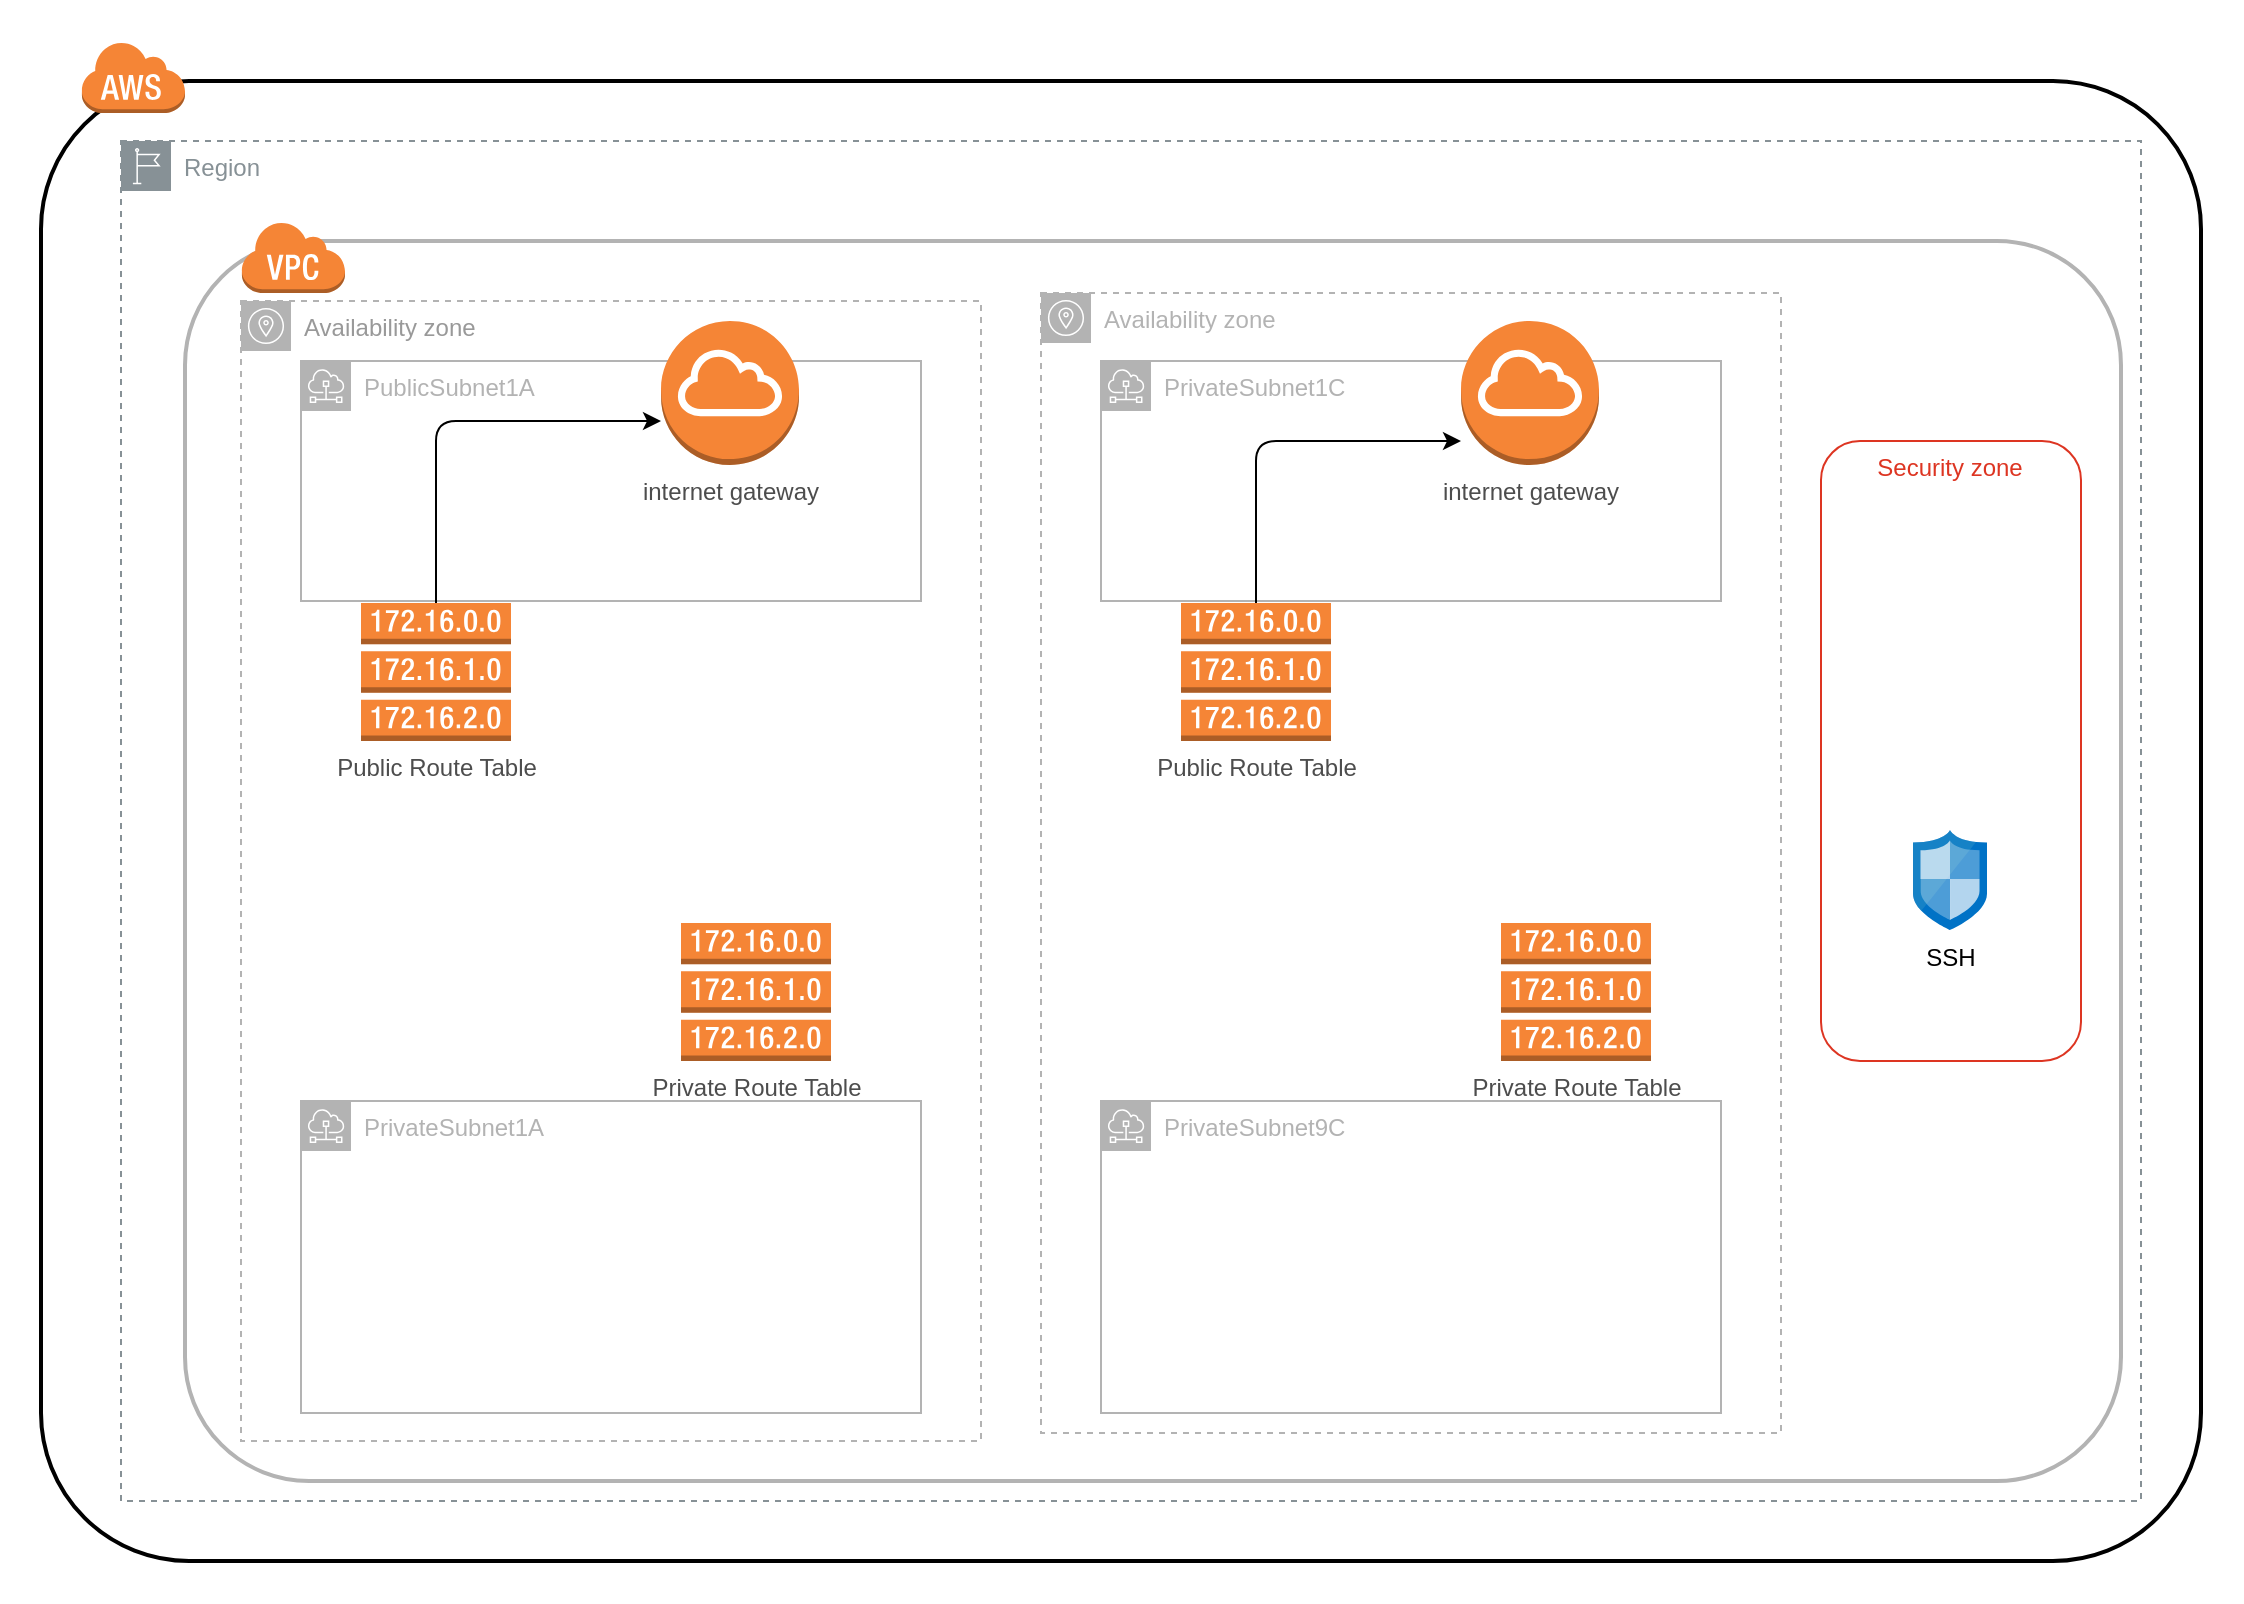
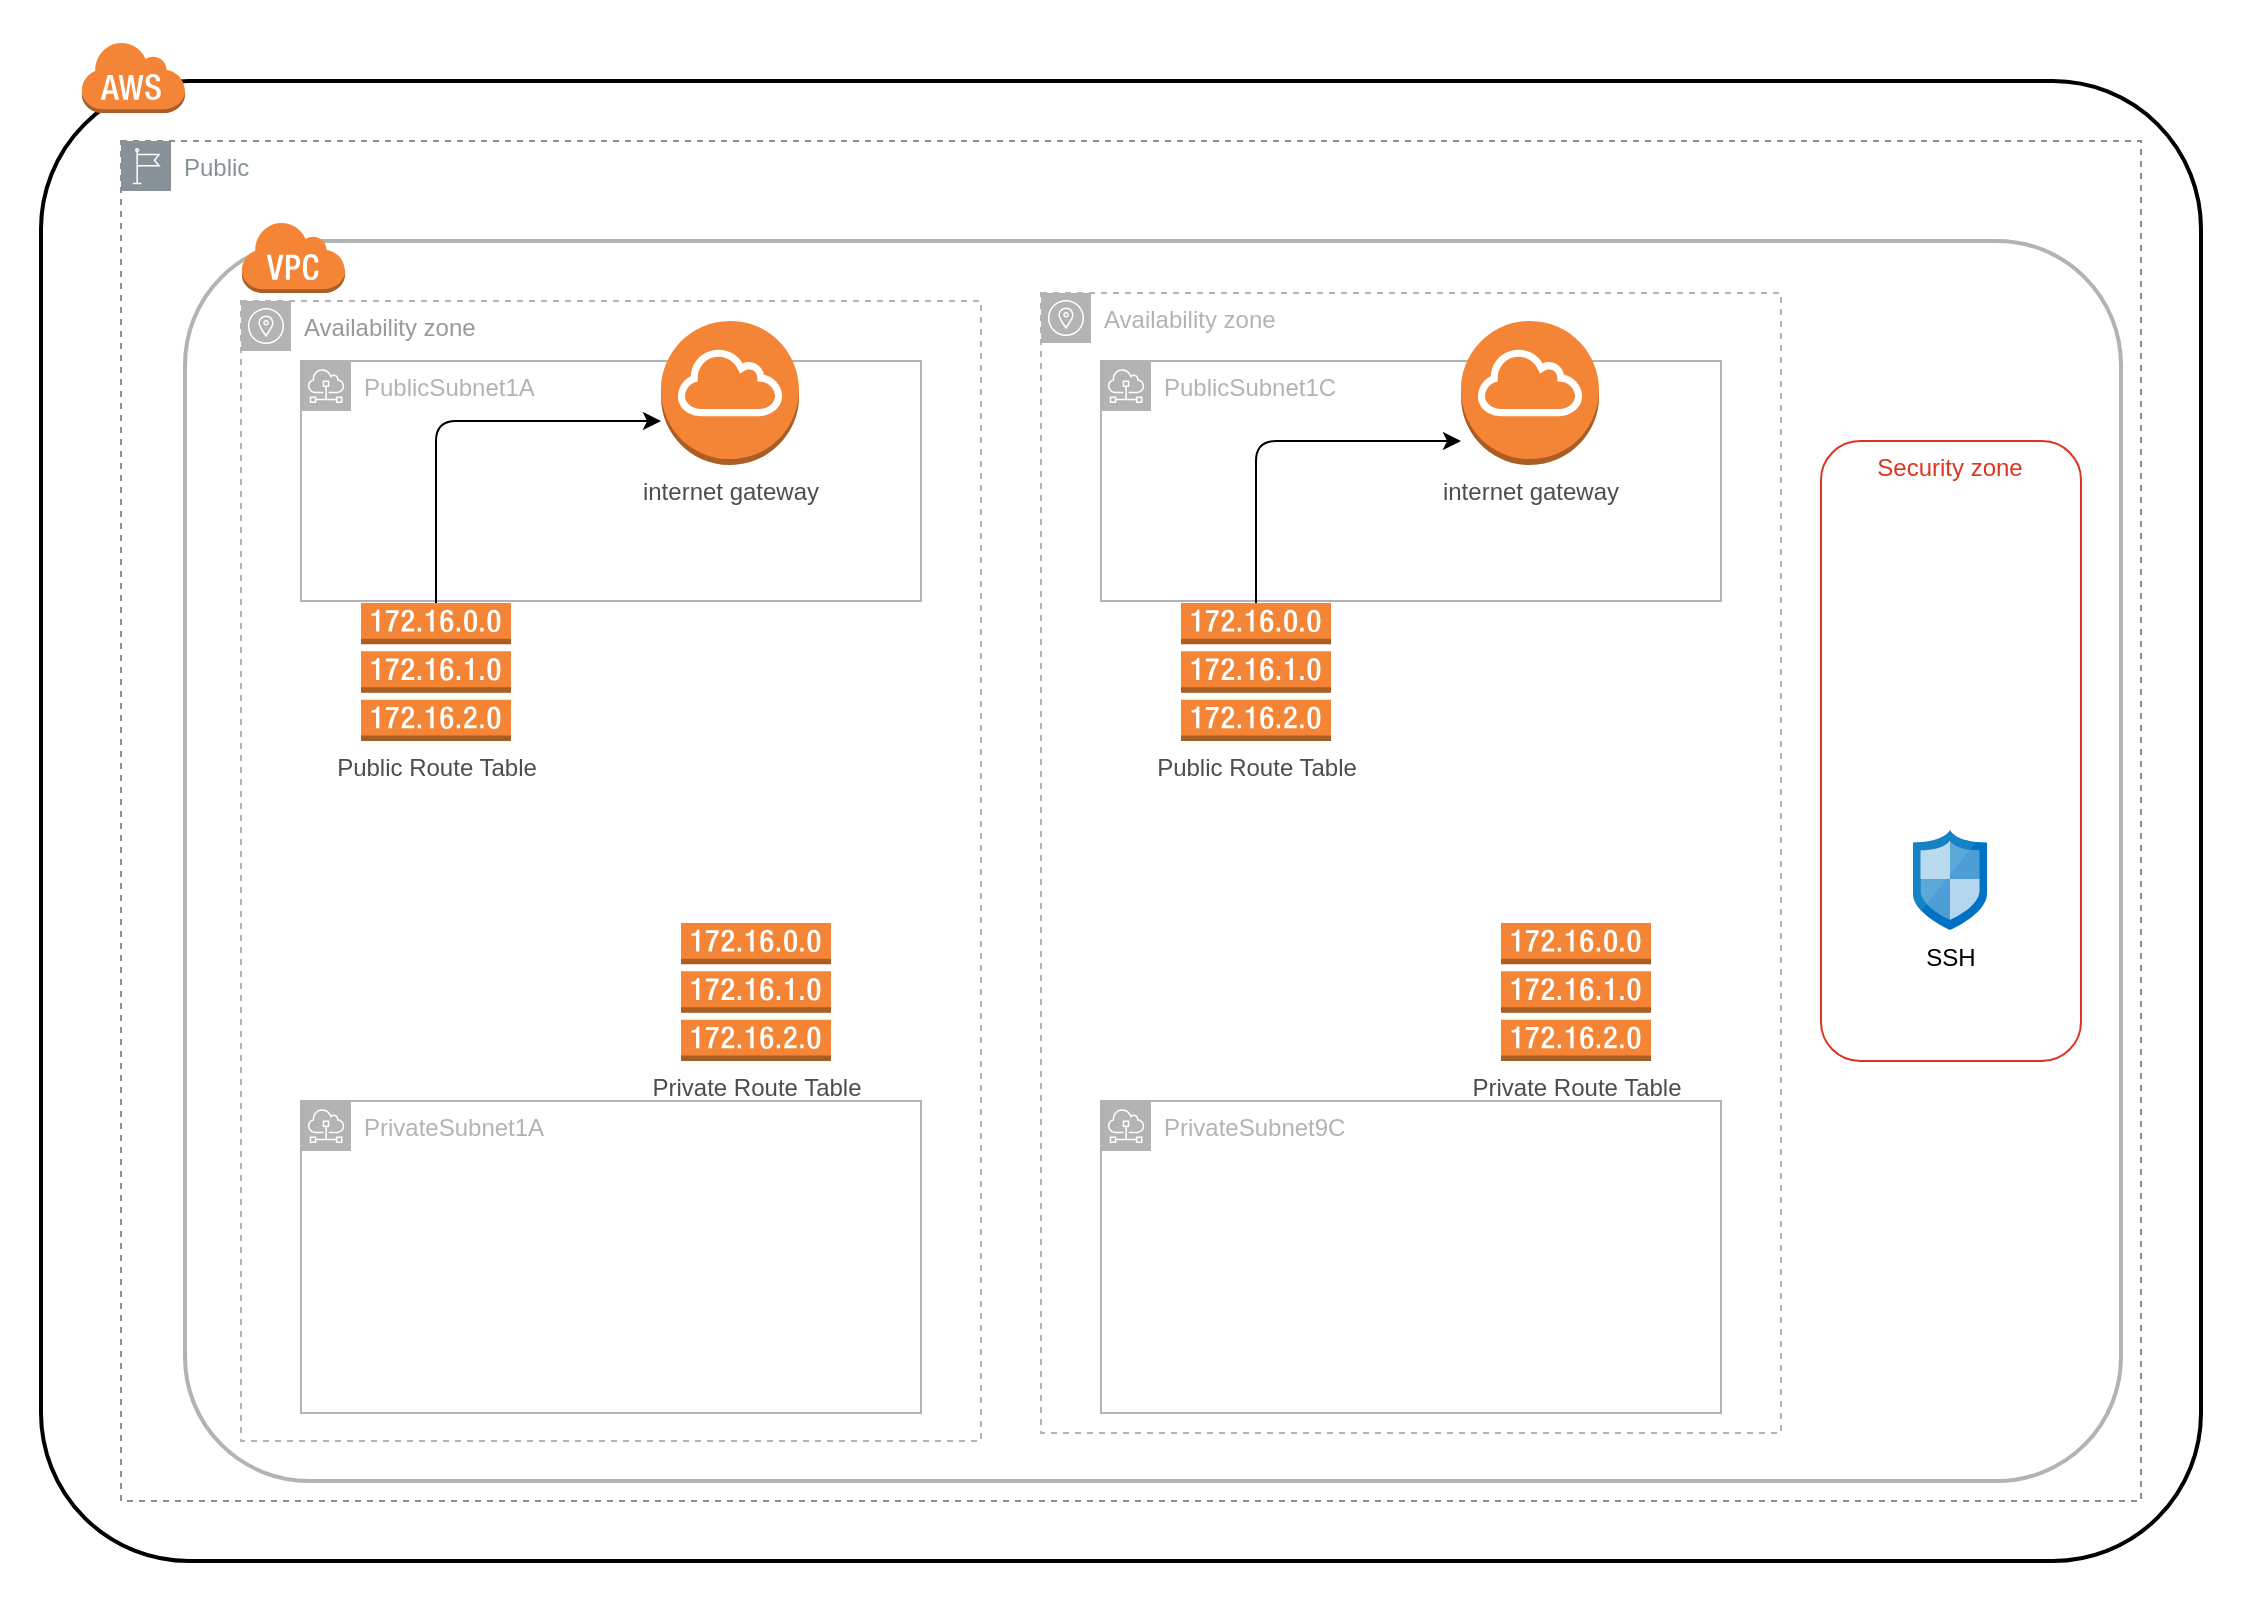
  <mxCell id="0" />
  <mxCell id="1" parent="0" />
  <mxCell id="2" value="" style="rounded=1;arcSize=10;dashed=0;fillColor=none;gradientColor=none;strokeWidth=2;strokeColor=#000000;" parent="1" vertex="1"><mxGeometry x="20" y="40" width="1080" height="740" as="geometry" /></mxCell>
- <mxCell id="3" value="Region" style="sketch=0;outlineConnect=0;gradientColor=none;html=1;whiteSpace=wrap;fontSize=12;fontStyle=0;shape=mxgraph.aws4.group;grIcon=mxgraph.aws4.group_region;strokeColor=#879196;fillColor=none;verticalAlign=top;align=left;spacingLeft=30;fontColor=#879196;dashed=1;rounded=1;" parent="1" vertex="1"><mxGeometry x="60" y="70" width="1010" height="680" as="geometry" /></mxCell>
+ <mxCell id="3" value="Public" style="sketch=0;outlineConnect=0;gradientColor=none;html=1;whiteSpace=wrap;fontSize=12;fontStyle=0;shape=mxgraph.aws4.group;grIcon=mxgraph.aws4.group_region;strokeColor=#879196;fillColor=none;verticalAlign=top;align=left;spacingLeft=30;fontColor=#879196;dashed=1;rounded=1;" parent="1" vertex="1"><mxGeometry x="60" y="70" width="1010" height="680" as="geometry" /></mxCell>
  <mxCell id="4" value="" style="rounded=1;arcSize=10;dashed=0;fillColor=none;gradientColor=none;strokeWidth=2;strokeColor=#B3B3B3;" parent="1" vertex="1"><mxGeometry x="92" y="120" width="968" height="620" as="geometry" /></mxCell>
  <mxCell id="5" value="Availability zone" style="sketch=0;outlineConnect=0;gradientColor=none;html=1;whiteSpace=wrap;fontSize=12;fontStyle=0;shape=mxgraph.aws4.group;grIcon=mxgraph.aws4.group_availability_zone;strokeColor=#B3B3B3;fillColor=none;verticalAlign=top;align=left;spacingLeft=30;fontColor=#B3B3B3;dashed=1;rounded=1;" parent="1" vertex="1"><mxGeometry x="520" y="146" width="370" height="570" as="geometry" /></mxCell>
  <mxCell id="6" value="Availability zone" style="sketch=0;outlineConnect=0;gradientColor=none;html=1;whiteSpace=wrap;fontSize=12;fontStyle=0;shape=mxgraph.aws4.group;grIcon=mxgraph.aws4.group_availability_zone;strokeColor=#B3B3B3;fillColor=none;verticalAlign=top;align=left;spacingLeft=30;fontColor=#999999;dashed=1;rounded=1;" parent="1" vertex="1"><mxGeometry x="120" y="150" width="370" height="570" as="geometry" /></mxCell>
  <mxCell id="7" value="" style="dashed=0;html=1;shape=mxgraph.aws3.cloud;fillColor=#F58536;gradientColor=none;dashed=0;rounded=1;" parent="1" vertex="1"><mxGeometry x="40" y="20" width="52" height="36" as="geometry" /></mxCell>
  <mxCell id="8" value="" style="dashed=0;html=1;shape=mxgraph.aws3.virtual_private_cloud;fillColor=#F58536;gradientColor=none;dashed=0;rounded=1;" parent="1" vertex="1"><mxGeometry x="120" y="110" width="52" height="36" as="geometry" /></mxCell>
  <mxCell id="9" value="PublicSubnet1A" style="sketch=0;outlineConnect=0;gradientColor=none;html=1;whiteSpace=wrap;fontSize=12;fontStyle=0;shape=mxgraph.aws4.group;grIcon=mxgraph.aws4.group_subnet;strokeColor=#B3B3B3;fillColor=none;verticalAlign=top;align=left;spacingLeft=30;fontColor=#B3B3B3;dashed=0;rounded=1;" parent="1" vertex="1"><mxGeometry x="150" y="180" width="310" height="120" as="geometry" /></mxCell>
  <mxCell id="10" value="PrivateSubnet1A" style="sketch=0;outlineConnect=0;gradientColor=none;html=1;whiteSpace=wrap;fontSize=12;fontStyle=0;shape=mxgraph.aws4.group;grIcon=mxgraph.aws4.group_subnet;strokeColor=#B3B3B3;fillColor=none;verticalAlign=top;align=left;spacingLeft=30;fontColor=#B3B3B3;dashed=0;rounded=1;" parent="1" vertex="1"><mxGeometry x="150" y="550" width="310" height="156" as="geometry" /></mxCell>
- <mxCell id="11" value="PrivateSubnet1C" style="sketch=0;outlineConnect=0;gradientColor=none;html=1;whiteSpace=wrap;fontSize=12;fontStyle=0;shape=mxgraph.aws4.group;grIcon=mxgraph.aws4.group_subnet;strokeColor=#B3B3B3;fillColor=none;verticalAlign=top;align=left;spacingLeft=30;fontColor=#B3B3B3;dashed=0;rounded=1;" parent="1" vertex="1"><mxGeometry x="550" y="180" width="310" height="120" as="geometry" /></mxCell>
+ <mxCell id="11" value="PublicSubnet1C" style="sketch=0;outlineConnect=0;gradientColor=none;html=1;whiteSpace=wrap;fontSize=12;fontStyle=0;shape=mxgraph.aws4.group;grIcon=mxgraph.aws4.group_subnet;strokeColor=#B3B3B3;fillColor=none;verticalAlign=top;align=left;spacingLeft=30;fontColor=#B3B3B3;dashed=0;rounded=1;" parent="1" vertex="1"><mxGeometry x="550" y="180" width="310" height="120" as="geometry" /></mxCell>
  <mxCell id="12" value="PrivateSubnet9C" style="sketch=0;outlineConnect=0;gradientColor=none;html=1;whiteSpace=wrap;fontSize=12;fontStyle=0;shape=mxgraph.aws4.group;grIcon=mxgraph.aws4.group_subnet;strokeColor=#B3B3B3;fillColor=none;verticalAlign=top;align=left;spacingLeft=30;fontColor=#B3B3B3;dashed=0;rounded=1;" parent="1" vertex="1"><mxGeometry x="550" y="550" width="310" height="156" as="geometry" /></mxCell>
  <mxCell id="13" value="internet gateway" style="outlineConnect=0;dashed=0;verticalLabelPosition=bottom;verticalAlign=top;align=center;html=1;shape=mxgraph.aws3.internet_gateway;fillColor=#F58536;gradientColor=none;rounded=1;fontColor=#4D4D4D;" parent="1" vertex="1"><mxGeometry x="330" y="160" width="69" height="72" as="geometry" /></mxCell>
  <mxCell id="14" value="internet gateway" style="outlineConnect=0;dashed=0;verticalLabelPosition=bottom;verticalAlign=top;align=center;html=1;shape=mxgraph.aws3.internet_gateway;fillColor=#F58536;gradientColor=none;rounded=1;fontColor=#4D4D4D;" parent="1" vertex="1"><mxGeometry x="730" y="160" width="69" height="72" as="geometry" /></mxCell>
  <mxCell id="15" style="edgeStyle=orthogonalEdgeStyle;html=1;rounded=1;strokeColor=#000000;" parent="1" source="16" target="13" edge="1"><mxGeometry relative="1" as="geometry"><Array as="points"><mxPoint x="218" y="210" /></Array></mxGeometry></mxCell>
  <mxCell id="16" value="Public Route Table" style="outlineConnect=0;dashed=0;verticalLabelPosition=bottom;verticalAlign=top;align=center;html=1;shape=mxgraph.aws3.route_table;fillColor=#F58536;gradientColor=none;rounded=1;fontColor=#4D4D4D;" parent="1" vertex="1"><mxGeometry x="180" y="301" width="75" height="69" as="geometry" /></mxCell>
  <mxCell id="17" value="Private Route Table" style="outlineConnect=0;dashed=0;verticalLabelPosition=bottom;verticalAlign=top;align=center;html=1;shape=mxgraph.aws3.route_table;fillColor=#F58536;gradientColor=none;rounded=1;fontColor=#4D4D4D;" parent="1" vertex="1"><mxGeometry x="340" y="461" width="75" height="69" as="geometry" /></mxCell>
  <mxCell id="18" style="edgeStyle=orthogonalEdgeStyle;html=1;rounded=1;strokeColor=#000000;" parent="1" source="19" target="14" edge="1"><mxGeometry relative="1" as="geometry"><Array as="points"><mxPoint x="628" y="220" /></Array></mxGeometry></mxCell>
  <mxCell id="19" value="Public Route Table" style="outlineConnect=0;dashed=0;verticalLabelPosition=bottom;verticalAlign=top;align=center;html=1;shape=mxgraph.aws3.route_table;fillColor=#F58536;gradientColor=none;rounded=1;fontColor=#4D4D4D;" parent="1" vertex="1"><mxGeometry x="590" y="301" width="75" height="69" as="geometry" /></mxCell>
  <mxCell id="20" value="Private Route Table" style="outlineConnect=0;dashed=0;verticalLabelPosition=bottom;verticalAlign=top;align=center;html=1;shape=mxgraph.aws3.route_table;fillColor=#F58536;gradientColor=none;rounded=1;fontColor=#4D4D4D;" parent="1" vertex="1"><mxGeometry x="750" y="461" width="75" height="69" as="geometry" /></mxCell>
  <mxCell id="21" value="Security zone" style="fillColor=none;strokeColor=#DD3522;verticalAlign=top;fontStyle=0;fontColor=#DD3522;rounded=1;" parent="1" vertex="1"><mxGeometry x="910" y="220" width="130" height="310" as="geometry" /></mxCell>
  <mxCell id="22" value="SSH" style="sketch=0;aspect=fixed;html=1;points=[];align=center;image;fontSize=12;image=img/lib/mscae/Network_Security_Groups_Classic.svg;rounded=1;" parent="1" vertex="1"><mxGeometry x="956.5" y="415" width="37" height="50" as="geometry" /></mxCell>
